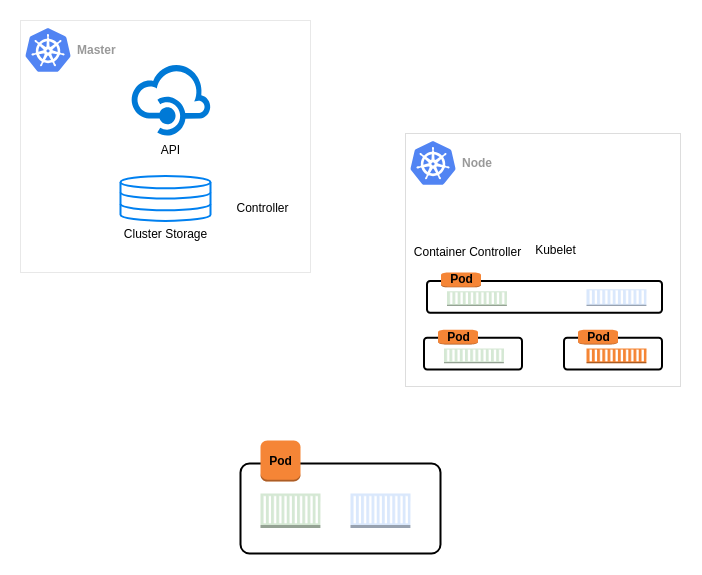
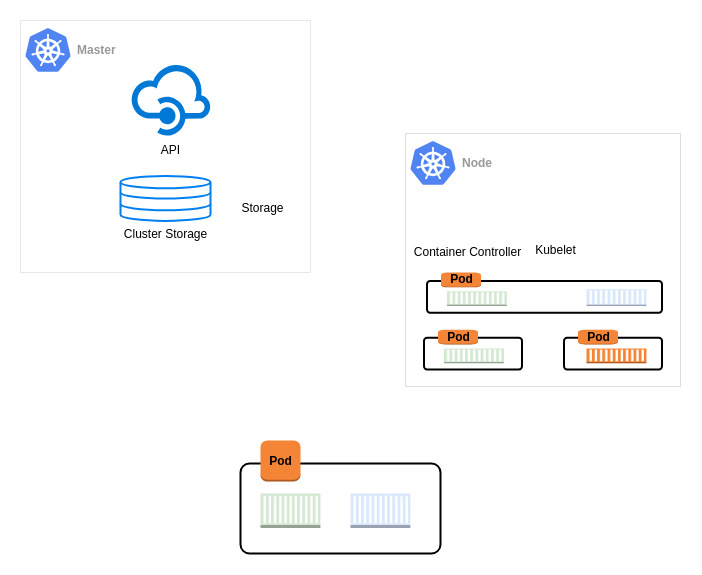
  <mxCell id="0" />
  <mxCell id="1" parent="0" />
  <mxCell id="2" value="" style="shadow=0;strokeWidth=1;rounded=0;absoluteArcSize=1;arcSize=2;strokeColor=#E8E8E8;" vertex="1" parent="1"><mxGeometry x="20" y="20" width="290" height="252" as="geometry" /></mxCell>
  <mxCell id="3" value="&lt;b&gt;Master&lt;/b&gt;&lt;br&gt;" style="dashed=0;connectable=0;html=1;fillColor=#5184F3;strokeColor=none;shape=mxgraph.gcp2.kubernetes_logo;part=1;labelPosition=right;verticalLabelPosition=middle;align=left;verticalAlign=middle;spacingLeft=5;fontColor=#999999;fontSize=12;" vertex="1" parent="2"><mxGeometry width="45" height="43.65" relative="1" as="geometry"><mxPoint x="5" y="7.675" as="offset" /></mxGeometry></mxCell>
  <mxCell id="4" value="Cluster Storage&lt;br&gt;" style="html=1;verticalLabelPosition=bottom;align=center;labelBackgroundColor=#ffffff;verticalAlign=top;strokeWidth=2;strokeColor=#0080F0;fillColor=#ffffff;shadow=0;dashed=0;shape=mxgraph.ios7.icons.data;" vertex="1" parent="2"><mxGeometry x="100" y="155.429" width="90" height="45" as="geometry" /></mxCell>
- <mxCell id="5" value="Controller&lt;br&gt;" style="shape=image;html=1;verticalAlign=top;verticalLabelPosition=bottom;labelBackgroundColor=#ffffff;imageAspect=0;aspect=fixed;image=https://cdn0.iconfinder.com/data/icons/web-development-79/32/development_setting_gear_cogwheel-71-128.png" vertex="1" parent="2"><mxGeometry x="210" y="110" width="64" height="64" as="geometry" /></mxCell>
+ <mxCell id="5" value="Storage&lt;br&gt;" style="shape=image;html=1;verticalAlign=top;verticalLabelPosition=bottom;labelBackgroundColor=#ffffff;imageAspect=0;aspect=fixed;image=https://cdn0.iconfinder.com/data/icons/web-development-79/32/development_setting_gear_cogwheel-71-128.png" vertex="1" parent="2"><mxGeometry x="210" y="110" width="64" height="64" as="geometry" /></mxCell>
  <mxCell id="6" value="API&lt;br&gt;" style="shadow=0;dashed=0;html=1;strokeColor=none;labelPosition=center;verticalLabelPosition=bottom;verticalAlign=top;align=center;shape=mxgraph.mscae.cloud.api_management;fillColor=#0079D6;pointerEvents=1;" vertex="1" parent="2"><mxGeometry x="110" y="42" width="80" height="74" as="geometry" /></mxCell>
  <mxCell id="7" value="" style="outlineConnect=0;dashed=0;verticalLabelPosition=bottom;verticalAlign=top;align=center;html=1;shape=mxgraph.aws3.ec2_compute_container;fillColor=#d5e8d4;strokeColor=#82b366;" vertex="1" parent="1"><mxGeometry x="260" y="493" width="60" height="34.5" as="geometry" /></mxCell>
  <mxCell id="8" value="" style="rounded=1;arcSize=10;dashed=0;strokeColor=#000000;fillColor=none;gradientColor=none;strokeWidth=2;" vertex="1" parent="1"><mxGeometry x="240" y="463" width="200" height="90" as="geometry" /></mxCell>
  <mxCell id="9" value="&lt;b&gt;Pod&lt;/b&gt;" style="dashed=0;html=1;shape=mxgraph.aws3.instance;fillColor=#F58536;gradientColor=none;dashed=0;" vertex="1" parent="1"><mxGeometry x="260" y="440" width="40" height="41" as="geometry" /></mxCell>
  <mxCell id="10" value="" style="outlineConnect=0;dashed=0;verticalLabelPosition=bottom;verticalAlign=top;align=center;html=1;shape=mxgraph.aws3.ec2_compute_container;fillColor=#dae8fc;strokeColor=#6c8ebf;" vertex="1" parent="1"><mxGeometry x="350" y="493" width="60" height="34.5" as="geometry" /></mxCell>
  <mxCell id="11" value="" style="strokeColor=#dddddd;fillColor=#ffffff;shadow=0;strokeWidth=1;rounded=0;absoluteArcSize=1;arcSize=2;" vertex="1" parent="1"><mxGeometry x="405" y="133" width="275" height="253" as="geometry" /></mxCell>
  <mxCell id="12" value="&lt;b&gt;Node&lt;/b&gt;" style="dashed=0;connectable=0;html=1;fillColor=#5184F3;strokeColor=none;shape=mxgraph.gcp2.kubernetes_logo;part=1;labelPosition=right;verticalLabelPosition=middle;align=left;verticalAlign=middle;spacingLeft=5;fontColor=#999999;fontSize=12;" vertex="1" parent="11"><mxGeometry width="45" height="43.65" relative="1" as="geometry"><mxPoint x="5" y="7.675" as="offset" /></mxGeometry></mxCell>
  <mxCell id="13" value="Kubelet&lt;br&gt;" style="shape=image;html=1;verticalAlign=top;verticalLabelPosition=bottom;labelBackgroundColor=#ffffff;imageAspect=0;aspect=fixed;image=https://cdn3.iconfinder.com/data/icons/ui-outline-1/100/ui_42-128.png" vertex="1" parent="11"><mxGeometry x="128" y="60" width="43" height="43" as="geometry" /></mxCell>
  <mxCell id="14" value="Container Controller" style="shape=image;html=1;verticalAlign=top;verticalLabelPosition=bottom;labelBackgroundColor=#ffffff;imageAspect=0;aspect=fixed;image=https://cdn3.iconfinder.com/data/icons/social-media-2169/24/social_media_social_media_logo_docker-128.png" vertex="1" parent="11"><mxGeometry x="39" y="60" width="45" height="45" as="geometry" /></mxCell>
  <mxCell id="15" value="" style="outlineConnect=0;dashed=0;verticalLabelPosition=bottom;verticalAlign=top;align=center;html=1;shape=mxgraph.aws3.ec2_compute_container;fillColor=#d5e8d4;strokeColor=#82b366;" vertex="1" parent="11"><mxGeometry x="41.5" y="157.848" width="60" height="14.752" as="geometry" /></mxCell>
  <mxCell id="16" value="" style="rounded=1;arcSize=10;dashed=0;strokeColor=#000000;fillColor=none;gradientColor=none;strokeWidth=2;" vertex="1" parent="11"><mxGeometry x="21.5" y="147.522" width="235" height="31.717" as="geometry" /></mxCell>
  <mxCell id="17" value="&lt;b&gt;Pod&lt;/b&gt;" style="dashed=0;html=1;shape=mxgraph.aws3.instance;fillColor=#F58536;gradientColor=none;dashed=0;" vertex="1" parent="11"><mxGeometry x="35.5" y="139.039" width="40" height="14.752" as="geometry" /></mxCell>
  <mxCell id="18" value="" style="outlineConnect=0;dashed=0;verticalLabelPosition=bottom;verticalAlign=top;align=center;html=1;shape=mxgraph.aws3.ec2_compute_container;fillColor=#dae8fc;strokeColor=#6c8ebf;" vertex="1" parent="11"><mxGeometry x="181" y="155.636" width="60" height="16.965" as="geometry" /></mxCell>
  <mxCell id="19" value="" style="outlineConnect=0;dashed=0;verticalLabelPosition=bottom;verticalAlign=top;align=center;html=1;shape=mxgraph.aws3.ec2_compute_container;fillColor=#d5e8d4;strokeColor=#82b366;" vertex="1" parent="11"><mxGeometry x="38.5" y="215.013" width="60" height="14.752" as="geometry" /></mxCell>
  <mxCell id="20" value="" style="rounded=1;arcSize=10;dashed=0;strokeColor=#000000;fillColor=none;gradientColor=none;strokeWidth=2;" vertex="1" parent="11"><mxGeometry x="18.5" y="204.318" width="98" height="31.717" as="geometry" /></mxCell>
  <mxCell id="21" value="&lt;b&gt;Pod&lt;/b&gt;" style="dashed=0;html=1;shape=mxgraph.aws3.instance;fillColor=#F58536;gradientColor=none;dashed=0;" vertex="1" parent="11"><mxGeometry x="32.5" y="196.204" width="40" height="14.752" as="geometry" /></mxCell>
  <mxCell id="22" value="" style="rounded=1;arcSize=10;dashed=0;strokeColor=#000000;fillColor=none;gradientColor=none;strokeWidth=2;" vertex="1" parent="11"><mxGeometry x="158.5" y="204.318" width="98" height="31.717" as="geometry" /></mxCell>
  <mxCell id="23" value="&lt;b&gt;Pod&lt;/b&gt;" style="dashed=0;html=1;shape=mxgraph.aws3.instance;fillColor=#F58536;gradientColor=none;dashed=0;" vertex="1" parent="11"><mxGeometry x="172.5" y="196.204" width="40" height="14.752" as="geometry" /></mxCell>
  <mxCell id="24" value="" style="outlineConnect=0;dashed=0;verticalLabelPosition=bottom;verticalAlign=top;align=center;html=1;shape=mxgraph.aws3.ec2_compute_container;fillColor=#F58534;gradientColor=none;rounded=0;shadow=0;" vertex="1" parent="11"><mxGeometry x="181" y="215.013" width="60" height="14.752" as="geometry" /></mxCell>
